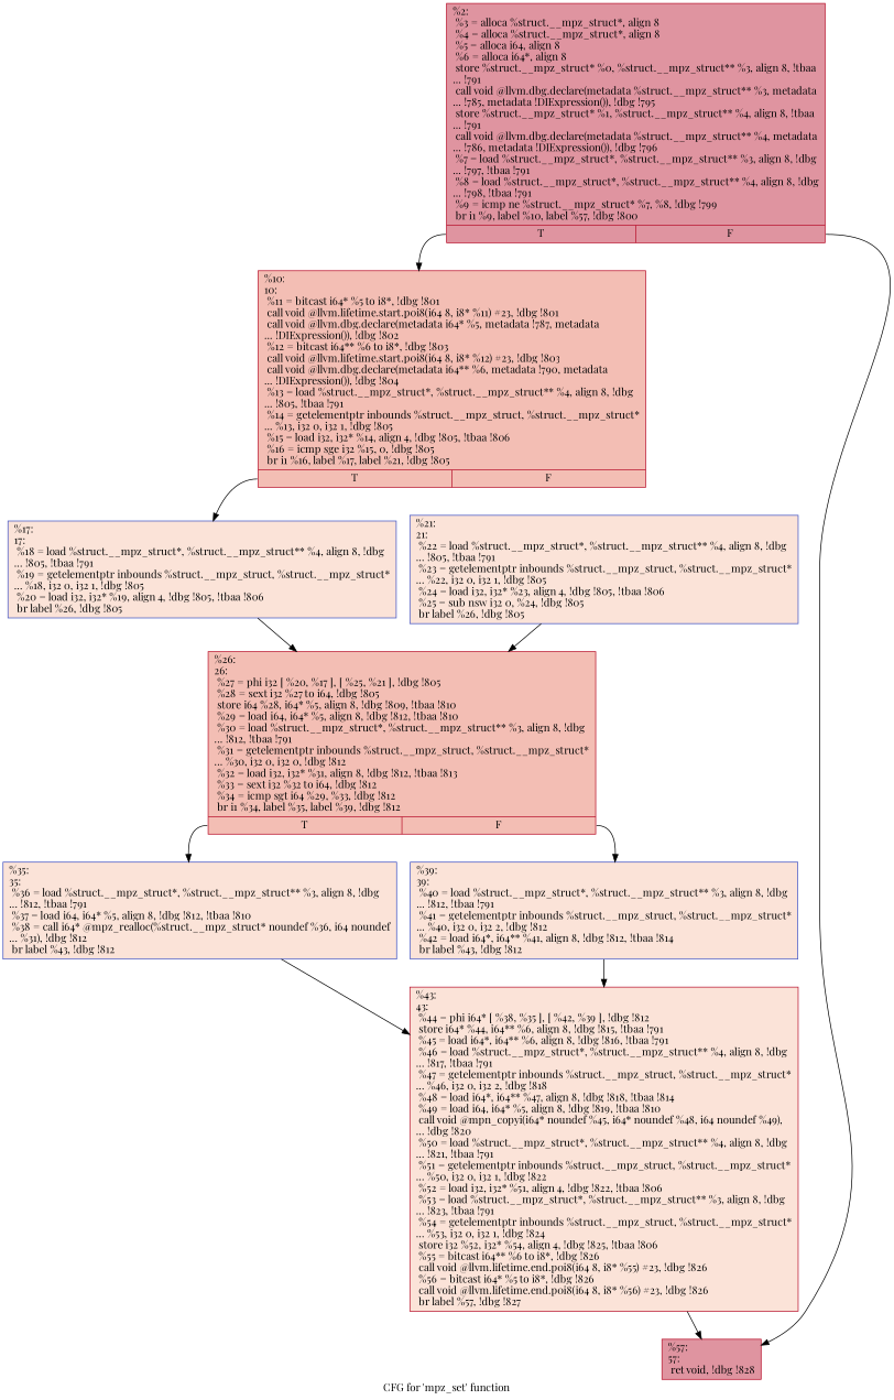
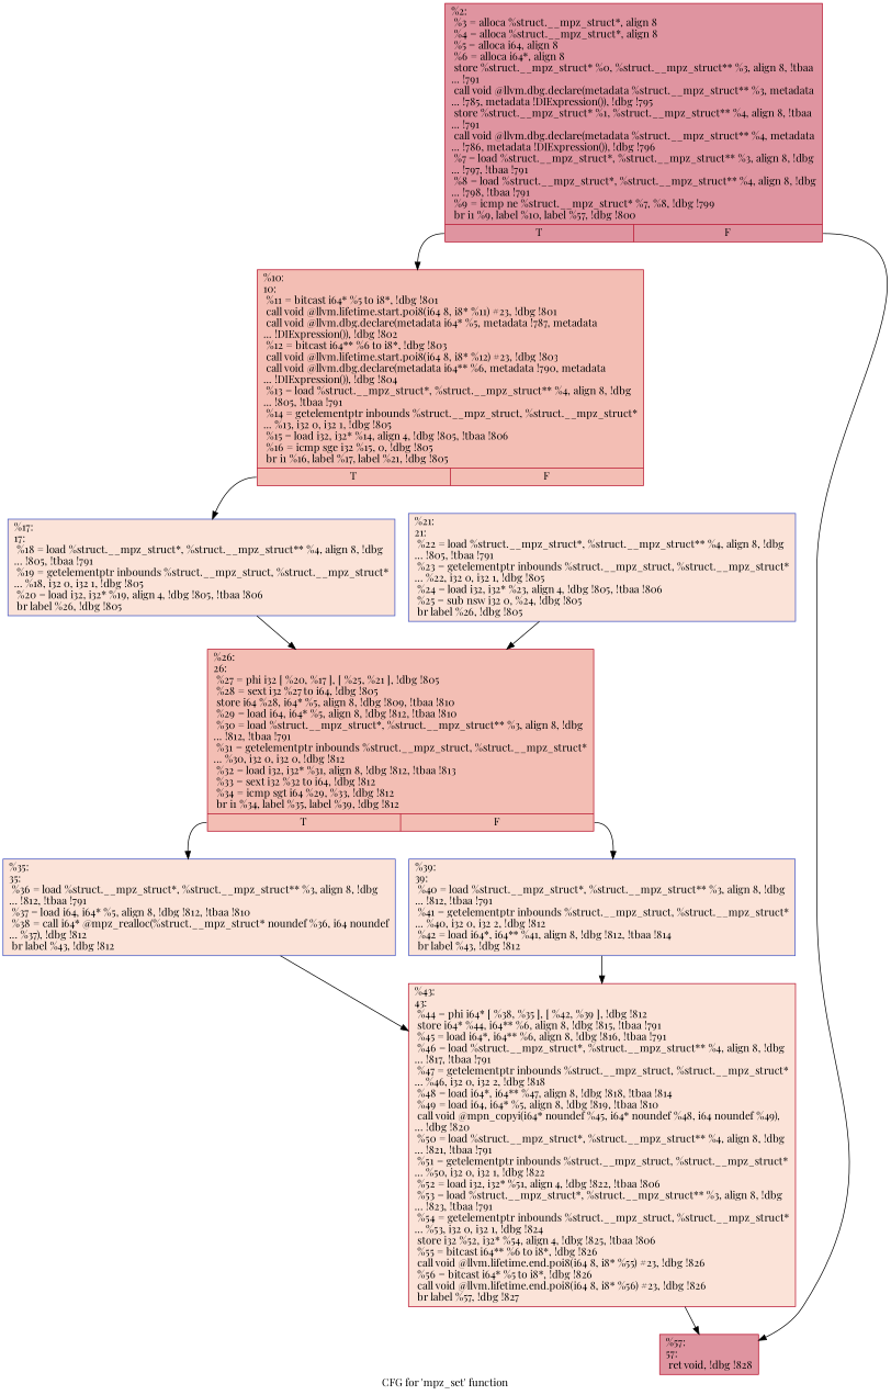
  digraph {
    fontname="Playfair Display"
    label="CFG for 'mpz_set' function"
    node [color="#b70d28ff" fillcolor="#f6bfa670" fontname="Playfair Display" shape=record style=filled]
    edge [fontname="Playfair Display"]
    n1 [fillcolor="#b70d2870" label="{%2:\l  %3 = alloca %struct.__mpz_struct*, align 8\l  %4 = alloca %struct.__mpz_struct*, align 8\l  %5 = alloca i64, align 8\l  %6 = alloca i64*, align 8\l  store %struct.__mpz_struct* %0, %struct.__mpz_struct** %3, align 8, !tbaa\l... !791\l  call void @llvm.dbg.declare(metadata %struct.__mpz_struct** %3, metadata\l... !785, metadata !DIExpression()), !dbg !795\l  store %struct.__mpz_struct* %1, %struct.__mpz_struct** %4, align 8, !tbaa\l... !791\l  call void @llvm.dbg.declare(metadata %struct.__mpz_struct** %4, metadata\l... !786, metadata !DIExpression()), !dbg !796\l  %7 = load %struct.__mpz_struct*, %struct.__mpz_struct** %3, align 8, !dbg\l... !797, !tbaa !791\l  %8 = load %struct.__mpz_struct*, %struct.__mpz_struct** %4, align 8, !dbg\l... !798, !tbaa !791\l  %9 = icmp ne %struct.__mpz_struct* %7, %8, !dbg !799\l  br i1 %9, label %10, label %57, !dbg !800\l|{<s0>T|<s1>F}}"]
    n2 [fillcolor="#e36c5570" label="{%10:\l10:                                               \l  %11 = bitcast i64* %5 to i8*, !dbg !801\l  call void @llvm.lifetime.start.p0i8(i64 8, i8* %11) #23, !dbg !801\l  call void @llvm.dbg.declare(metadata i64* %5, metadata !787, metadata\l... !DIExpression()), !dbg !802\l  %12 = bitcast i64** %6 to i8*, !dbg !803\l  call void @llvm.lifetime.start.p0i8(i64 8, i8* %12) #23, !dbg !803\l  call void @llvm.dbg.declare(metadata i64** %6, metadata !790, metadata\l... !DIExpression()), !dbg !804\l  %13 = load %struct.__mpz_struct*, %struct.__mpz_struct** %4, align 8, !dbg\l... !805, !tbaa !791\l  %14 = getelementptr inbounds %struct.__mpz_struct, %struct.__mpz_struct*\l... %13, i32 0, i32 1, !dbg !805\l  %15 = load i32, i32* %14, align 4, !dbg !805, !tbaa !806\l  %16 = icmp sge i32 %15, 0, !dbg !805\l  br i1 %16, label %17, label %21, !dbg !805\l|{<s0>T|<s1>F}}"]
    n3 [fillcolor="#b70d2870" label="{%57:\l57:                                               \l  ret void, !dbg !828\l}"]
    n4 [color="#3d50c3ff" label="{%17:\l17:                                               \l  %18 = load %struct.__mpz_struct*, %struct.__mpz_struct** %4, align 8, !dbg\l... !805, !tbaa !791\l  %19 = getelementptr inbounds %struct.__mpz_struct, %struct.__mpz_struct*\l... %18, i32 0, i32 1, !dbg !805\l  %20 = load i32, i32* %19, align 4, !dbg !805, !tbaa !806\l  br label %26, !dbg !805\l}"]
    n5 [fillcolor="#e36c5570" label="{%26:\l26:                                               \l  %27 = phi i32 [ %20, %17 ], [ %25, %21 ], !dbg !805\l  %28 = sext i32 %27 to i64, !dbg !805\l  store i64 %28, i64* %5, align 8, !dbg !809, !tbaa !810\l  %29 = load i64, i64* %5, align 8, !dbg !812, !tbaa !810\l  %30 = load %struct.__mpz_struct*, %struct.__mpz_struct** %3, align 8, !dbg\l... !812, !tbaa !791\l  %31 = getelementptr inbounds %struct.__mpz_struct, %struct.__mpz_struct*\l... %30, i32 0, i32 0, !dbg !812\l  %32 = load i32, i32* %31, align 8, !dbg !812, !tbaa !813\l  %33 = sext i32 %32 to i64, !dbg !812\l  %34 = icmp sgt i64 %29, %33, !dbg !812\l  br i1 %34, label %35, label %39, !dbg !812\l|{<s0>T|<s1>F}}"]
    n6 [color="#3d50c3ff" label="{%21:\l21:                                               \l  %22 = load %struct.__mpz_struct*, %struct.__mpz_struct** %4, align 8, !dbg\l... !805, !tbaa !791\l  %23 = getelementptr inbounds %struct.__mpz_struct, %struct.__mpz_struct*\l... %22, i32 0, i32 1, !dbg !805\l  %24 = load i32, i32* %23, align 4, !dbg !805, !tbaa !806\l  %25 = sub nsw i32 0, %24, !dbg !805\l  br label %26, !dbg !805\l}"]
-   n7 [color="#3d50c3ff" label="{%35:\l35:                                               \l  %36 = load %struct.__mpz_struct*, %struct.__mpz_struct** %3, align 8, !dbg\l... !812, !tbaa !791\l  %37 = load i64, i64* %5, align 8, !dbg !812, !tbaa !810\l  %38 = call i64* @mpz_realloc(%struct.__mpz_struct* noundef %36, i64 noundef\l... %31), !dbg !812\l  br label %43, !dbg !812\l}"]
+   n7 [color="#3d50c3ff" label="{%35:\l35:                                               \l  %36 = load %struct.__mpz_struct*, %struct.__mpz_struct** %3, align 8, !dbg\l... !812, !tbaa !791\l  %37 = load i64, i64* %5, align 8, !dbg !812, !tbaa !810\l  %38 = call i64* @mpz_realloc(%struct.__mpz_struct* noundef %36, i64 noundef\l... %37), !dbg !812\l  br label %43, !dbg !812\l}"]
    n8 [color="#3d50c3ff" label="{%39:\l39:                                               \l  %40 = load %struct.__mpz_struct*, %struct.__mpz_struct** %3, align 8, !dbg\l... !812, !tbaa !791\l  %41 = getelementptr inbounds %struct.__mpz_struct, %struct.__mpz_struct*\l... %40, i32 0, i32 2, !dbg !812\l  %42 = load i64*, i64** %41, align 8, !dbg !812, !tbaa !814\l  br label %43, !dbg !812\l}"]
    n9 [label="{%43:\l43:                                               \l  %44 = phi i64* [ %38, %35 ], [ %42, %39 ], !dbg !812\l  store i64* %44, i64** %6, align 8, !dbg !815, !tbaa !791\l  %45 = load i64*, i64** %6, align 8, !dbg !816, !tbaa !791\l  %46 = load %struct.__mpz_struct*, %struct.__mpz_struct** %4, align 8, !dbg\l... !817, !tbaa !791\l  %47 = getelementptr inbounds %struct.__mpz_struct, %struct.__mpz_struct*\l... %46, i32 0, i32 2, !dbg !818\l  %48 = load i64*, i64** %47, align 8, !dbg !818, !tbaa !814\l  %49 = load i64, i64* %5, align 8, !dbg !819, !tbaa !810\l  call void @mpn_copyi(i64* noundef %45, i64* noundef %48, i64 noundef %49),\l... !dbg !820\l  %50 = load %struct.__mpz_struct*, %struct.__mpz_struct** %4, align 8, !dbg\l... !821, !tbaa !791\l  %51 = getelementptr inbounds %struct.__mpz_struct, %struct.__mpz_struct*\l... %50, i32 0, i32 1, !dbg !822\l  %52 = load i32, i32* %51, align 4, !dbg !822, !tbaa !806\l  %53 = load %struct.__mpz_struct*, %struct.__mpz_struct** %3, align 8, !dbg\l... !823, !tbaa !791\l  %54 = getelementptr inbounds %struct.__mpz_struct, %struct.__mpz_struct*\l... %53, i32 0, i32 1, !dbg !824\l  store i32 %52, i32* %54, align 4, !dbg !825, !tbaa !806\l  %55 = bitcast i64** %6 to i8*, !dbg !826\l  call void @llvm.lifetime.end.p0i8(i64 8, i8* %55) #23, !dbg !826\l  %56 = bitcast i64* %5 to i8*, !dbg !826\l  call void @llvm.lifetime.end.p0i8(i64 8, i8* %56) #23, !dbg !826\l  br label %57, !dbg !827\l}"]
    n1 -> n2 [tailport=s0]
    n1 -> n3 [tailport=s1]
    n2 -> n4 [tailport=s0]
    n4 -> n5
    n5 -> n7 [tailport=s0]
    n5 -> n8 [tailport=s1]
    n6 -> n5
    n7 -> n9
    n8 -> n9
    n9 -> n3
  }
